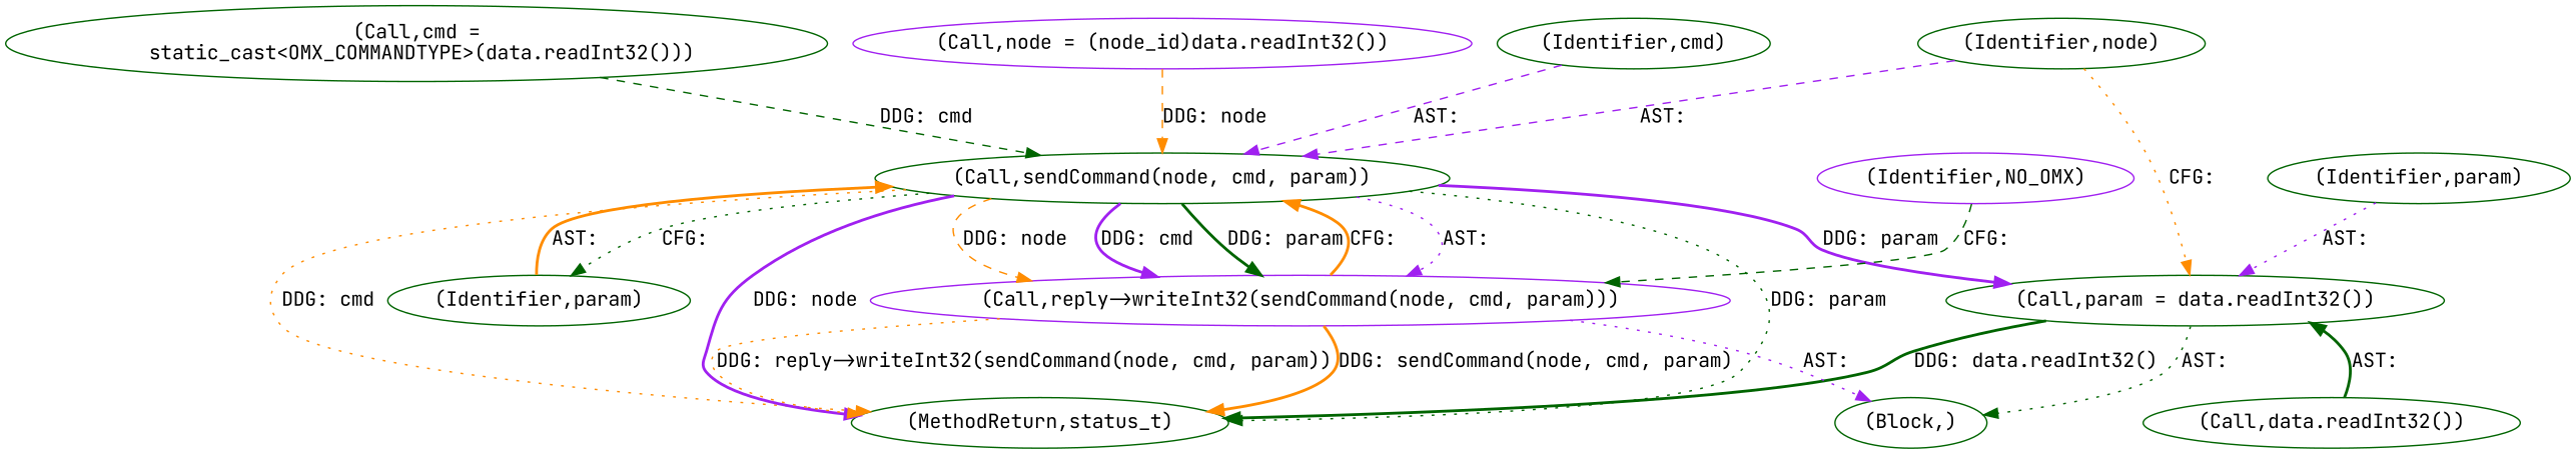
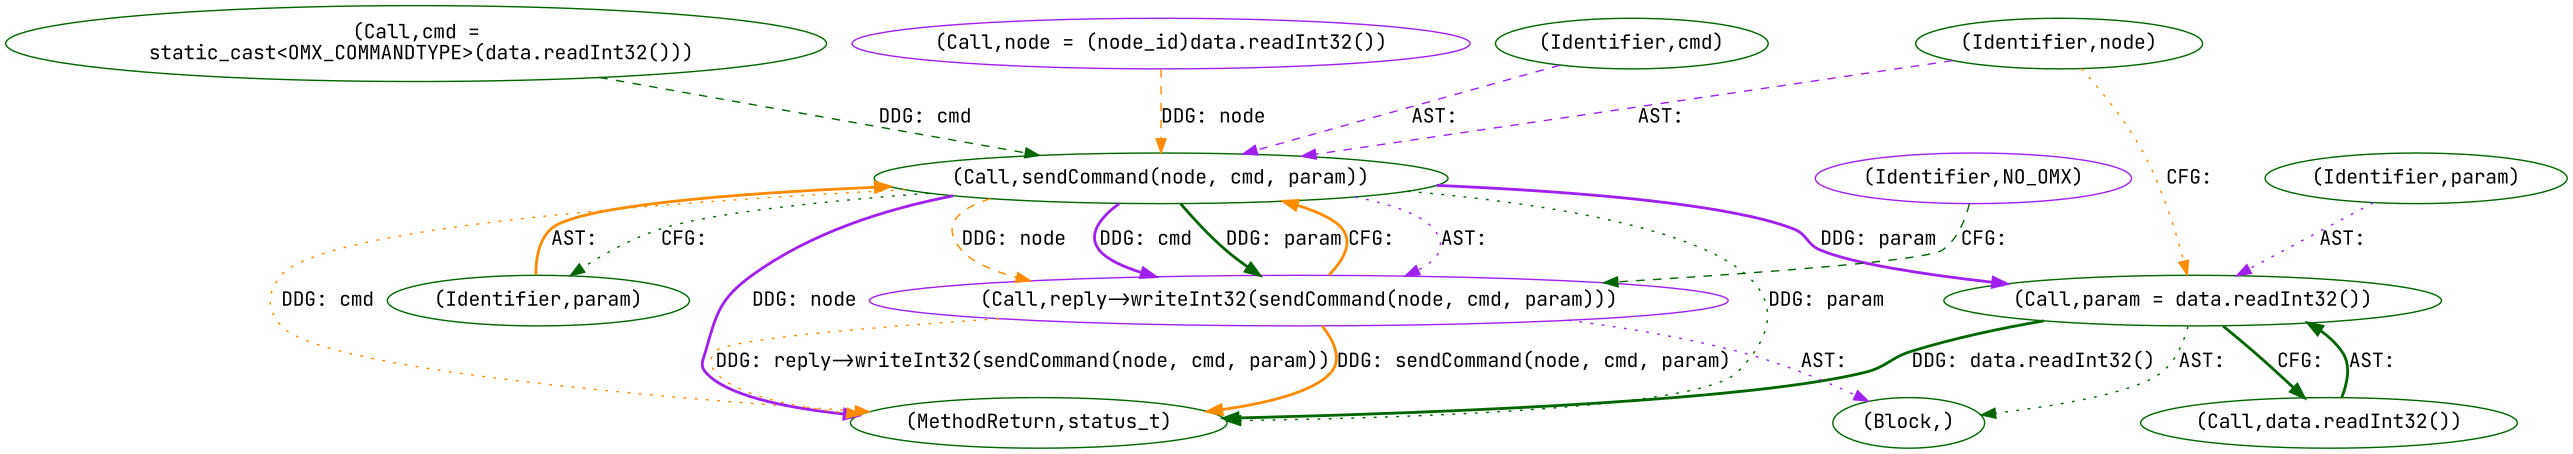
  digraph {
    fontname="JetBrains Mono"
    node [color=darkgreen fontname="JetBrains Mono"]
    edge [color=darkgreen fontname="JetBrains Mono" style=bold]
    n1 [label="(Call,param = data.readInt32())"]
    n2 [label="(MethodReturn,status_t)"]
    n3 [label="(Block,)"]
    n4 [label="(Call,data.readInt32())"]
    n5 [label="(Call,sendCommand(node, cmd, param))"]
    n6 [color=purple label="(Call,reply->writeInt32(sendCommand(node, cmd, param)))"]
    n7 [label="(Identifier,param)"]
    n8 [label="(Identifier,param)"]
    n9 [label="(Identifier,cmd)"]
    n10 [color=purple label="(Call,node = (node_id)data.readInt32())"]
    n11 [label="(Identifier,node)"]
    n12 [color=purple label="(Identifier,NO_OMX)"]
    n13 [label="(Call,cmd =\n static_cast<OMX_COMMANDTYPE>(data.readInt32()))"]
    n1 -> n2 [label="DDG: data.readInt32()"]
    n1 -> n3 [label="AST: " style=dotted]
+   n1 -> n4 [label="CFG: "]
    n4 -> n1 [label="AST: "]
    n5 -> n1 [color=purple label="DDG: param"]
    n5 -> n2 [label="DDG: param" style=dotted]
    n5 -> n2 [color=darkorange label="DDG: cmd" style=dotted]
    n5 -> n2 [color=purple label="DDG: node"]
    n5 -> n6 [color=purple label="AST: " style=dotted]
    n5 -> n6 [color=darkorange label="DDG: node" style=dashed]
    n5 -> n6 [color=purple label="DDG: cmd"]
    n5 -> n6 [label="DDG: param"]
    n5 -> n7 [label="CFG: " style=dotted]
    n6 -> n2 [color=darkorange label="DDG: reply->writeInt32(sendCommand(node, cmd, param))" style=dotted]
    n6 -> n2 [color=darkorange label="DDG: sendCommand(node, cmd, param)"]
    n6 -> n3 [color=purple label="AST: " style=dotted]
    n6 -> n5 [color=darkorange label="CFG: "]
    n7 -> n5 [color=darkorange label="AST: "]
    n8 -> n1 [color=purple label="AST: " style=dotted]
    n9 -> n5 [color=purple label="AST: " style=dashed]
    n10 -> n5 [color=darkorange label="DDG: node" style=dashed]
    n11 -> n1 [color=darkorange label="CFG: " style=dotted]
    n11 -> n5 [color=purple label="AST: " style=dashed]
    n12 -> n6 [label="CFG: " style=dashed]
    n13 -> n5 [label="DDG: cmd" style=dashed]
  }
